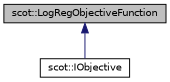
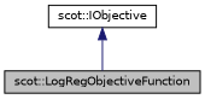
  digraph {
    node [color=black fontname=Helvetica fontsize=10 shape=record style=filled]
    n1 [fillcolor=grey75 fontcolor=black height=0.2 label="scot::LogRegObjectiveFunction" width=0.4]
    n2 [fillcolor=white height=0.2 label="scot::IObjective" width=0.4]
-   n1 -> n2 [color=midnightblue dir=back fontname=Helvetica fontsize=10 labelfontname=Helvetica labelfontsize=10 style=solid]
+   n2 -> n1 [color=midnightblue dir=back fontname=Helvetica fontsize=10 labelfontname=Helvetica labelfontsize=10 style=solid]
  }
